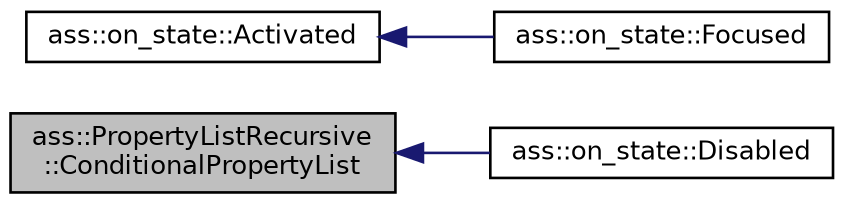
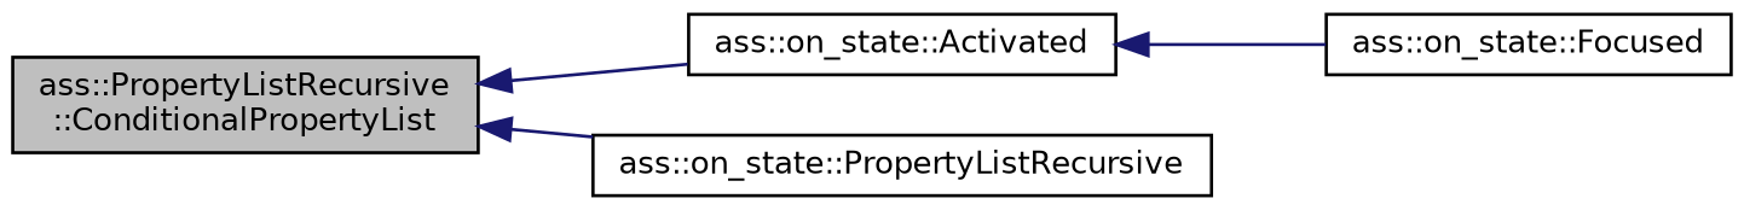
  digraph {
    rankdir=LR
    node [color=black fillcolor=white fontname=Helvetica fontsize=10 shape=record style=filled]
    edge [color=midnightblue dir=back fontname=Helvetica fontsize=10 labelfontname=Helvetica labelfontsize=10 style=solid]
    n1 [fillcolor=grey75 fontcolor=black height=0.2 label="ass::PropertyListRecursive\l::ConditionalPropertyList" width=0.4]
    n2 [height=0.2 label="ass::on_state::Activated" width=0.4]
-   n3 [height=0.2 label="ass::on_state::Disabled" width=0.4]
+   n3 [height=0.2 label="ass::on_state::PropertyListRecursive" width=0.4]
    n4 [height=0.2 label="ass::on_state::Focused" width=0.4]
+   n1 -> n2
    n1 -> n3
    n2 -> n4
  }
